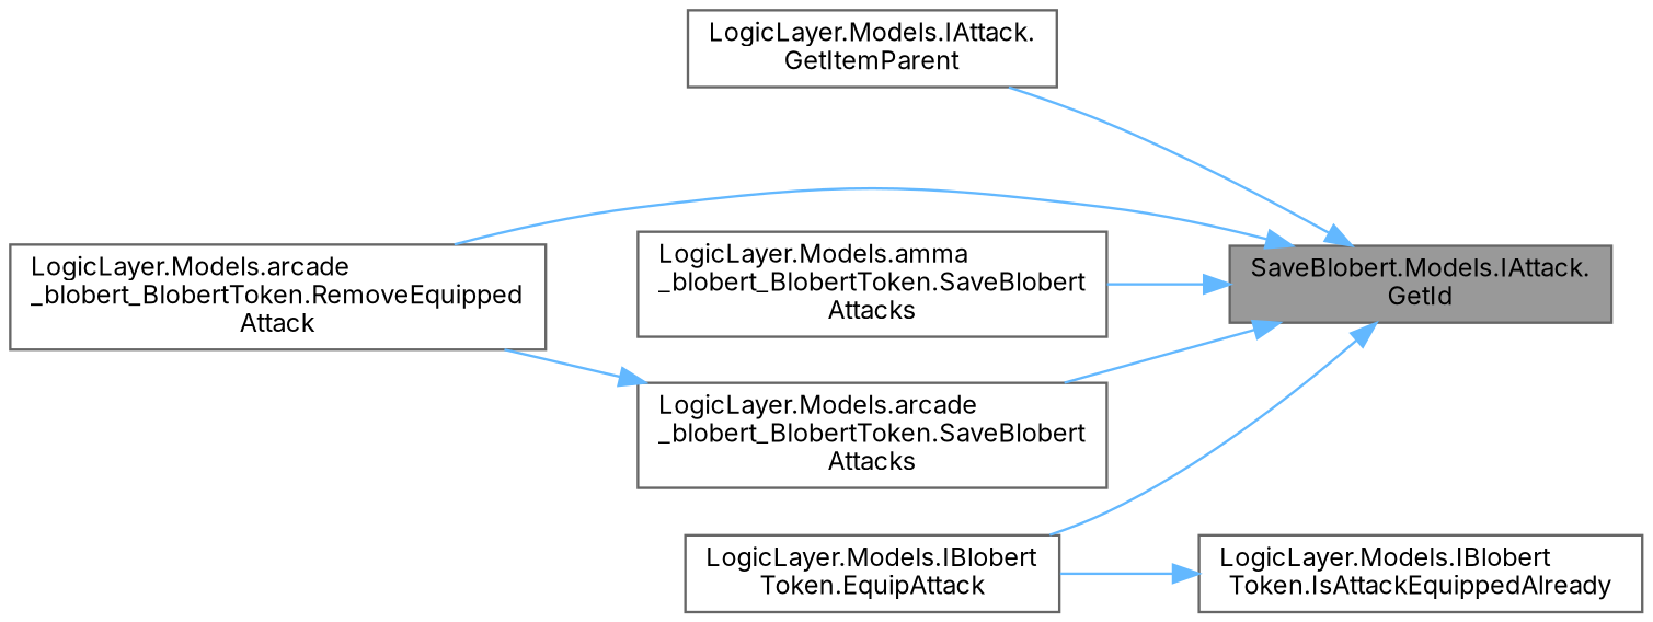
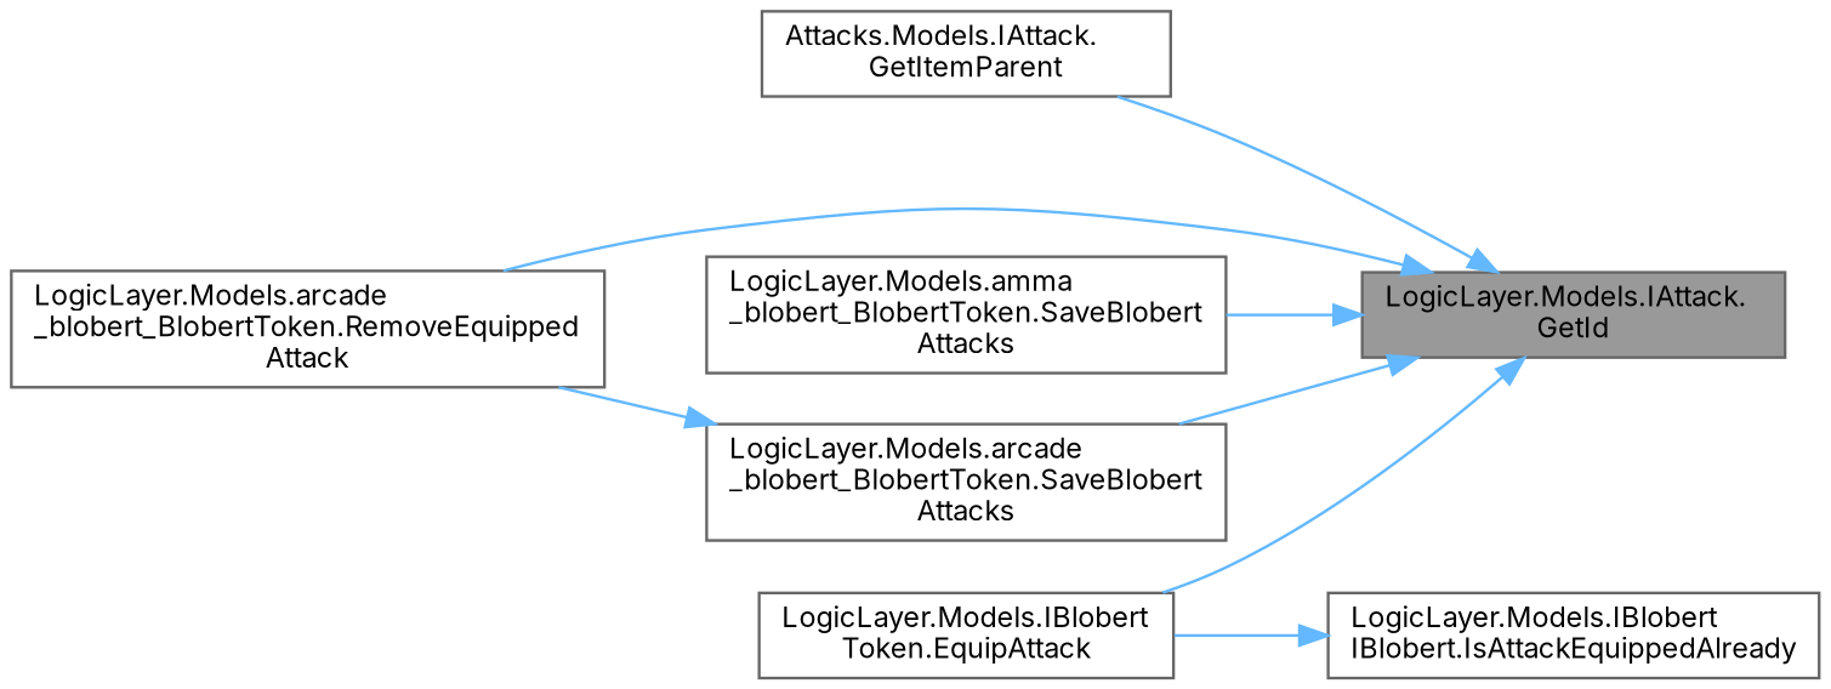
  digraph {
    fontname=Inter
    rankdir=RL
    node [color=grey40 fillcolor=white fontname=Inter fontsize=10 shape=box style=filled]
    edge [color=steelblue1 dir=back fontname=Inter fontsize=10 labelfontname=Helvetica labelfontsize=10 style=solid]
-   n1 [color=gray40 fillcolor=grey60 fontcolor=black height=0.2 label="SaveBlobert.Models.IAttack.\lGetId" width=0.4]
-   n2 [height=0.2 label="LogicLayer.Models.IAttack.\lGetItemParent" width=0.4]
+   n1 [color=gray40 fillcolor=grey60 fontcolor=black height=0.2 label="LogicLayer.Models.IAttack.\lGetId" width=0.4]
+   n2 [height=0.2 label="Attacks.Models.IAttack.\lGetItemParent" width=0.4]
    n3 [height=0.2 label="LogicLayer.Models.arcade\l_blobert_BlobertToken.RemoveEquipped\lAttack" width=0.4]
    n4 [height=0.2 label="LogicLayer.Models.amma\l_blobert_BlobertToken.SaveBlobert\lAttacks" width=0.4]
    n5 [height=0.2 label="LogicLayer.Models.arcade\l_blobert_BlobertToken.SaveBlobert\lAttacks" width=0.4]
    n6 [height=0.2 label="LogicLayer.Models.IBlobert\lToken.EquipAttack" width=0.4]
-   n7 [height=0.2 label="LogicLayer.Models.IBlobert\lToken.IsAttackEquippedAlready" width=0.4]
+   n7 [height=0.2 label="LogicLayer.Models.IBlobert\lIBlobert.IsAttackEquippedAlready" width=0.4]
    n1 -> n2
    n1 -> n3
    n1 -> n4
    n1 -> n5
    n1 -> n6
    n5 -> n3
    n7 -> n6
  }
